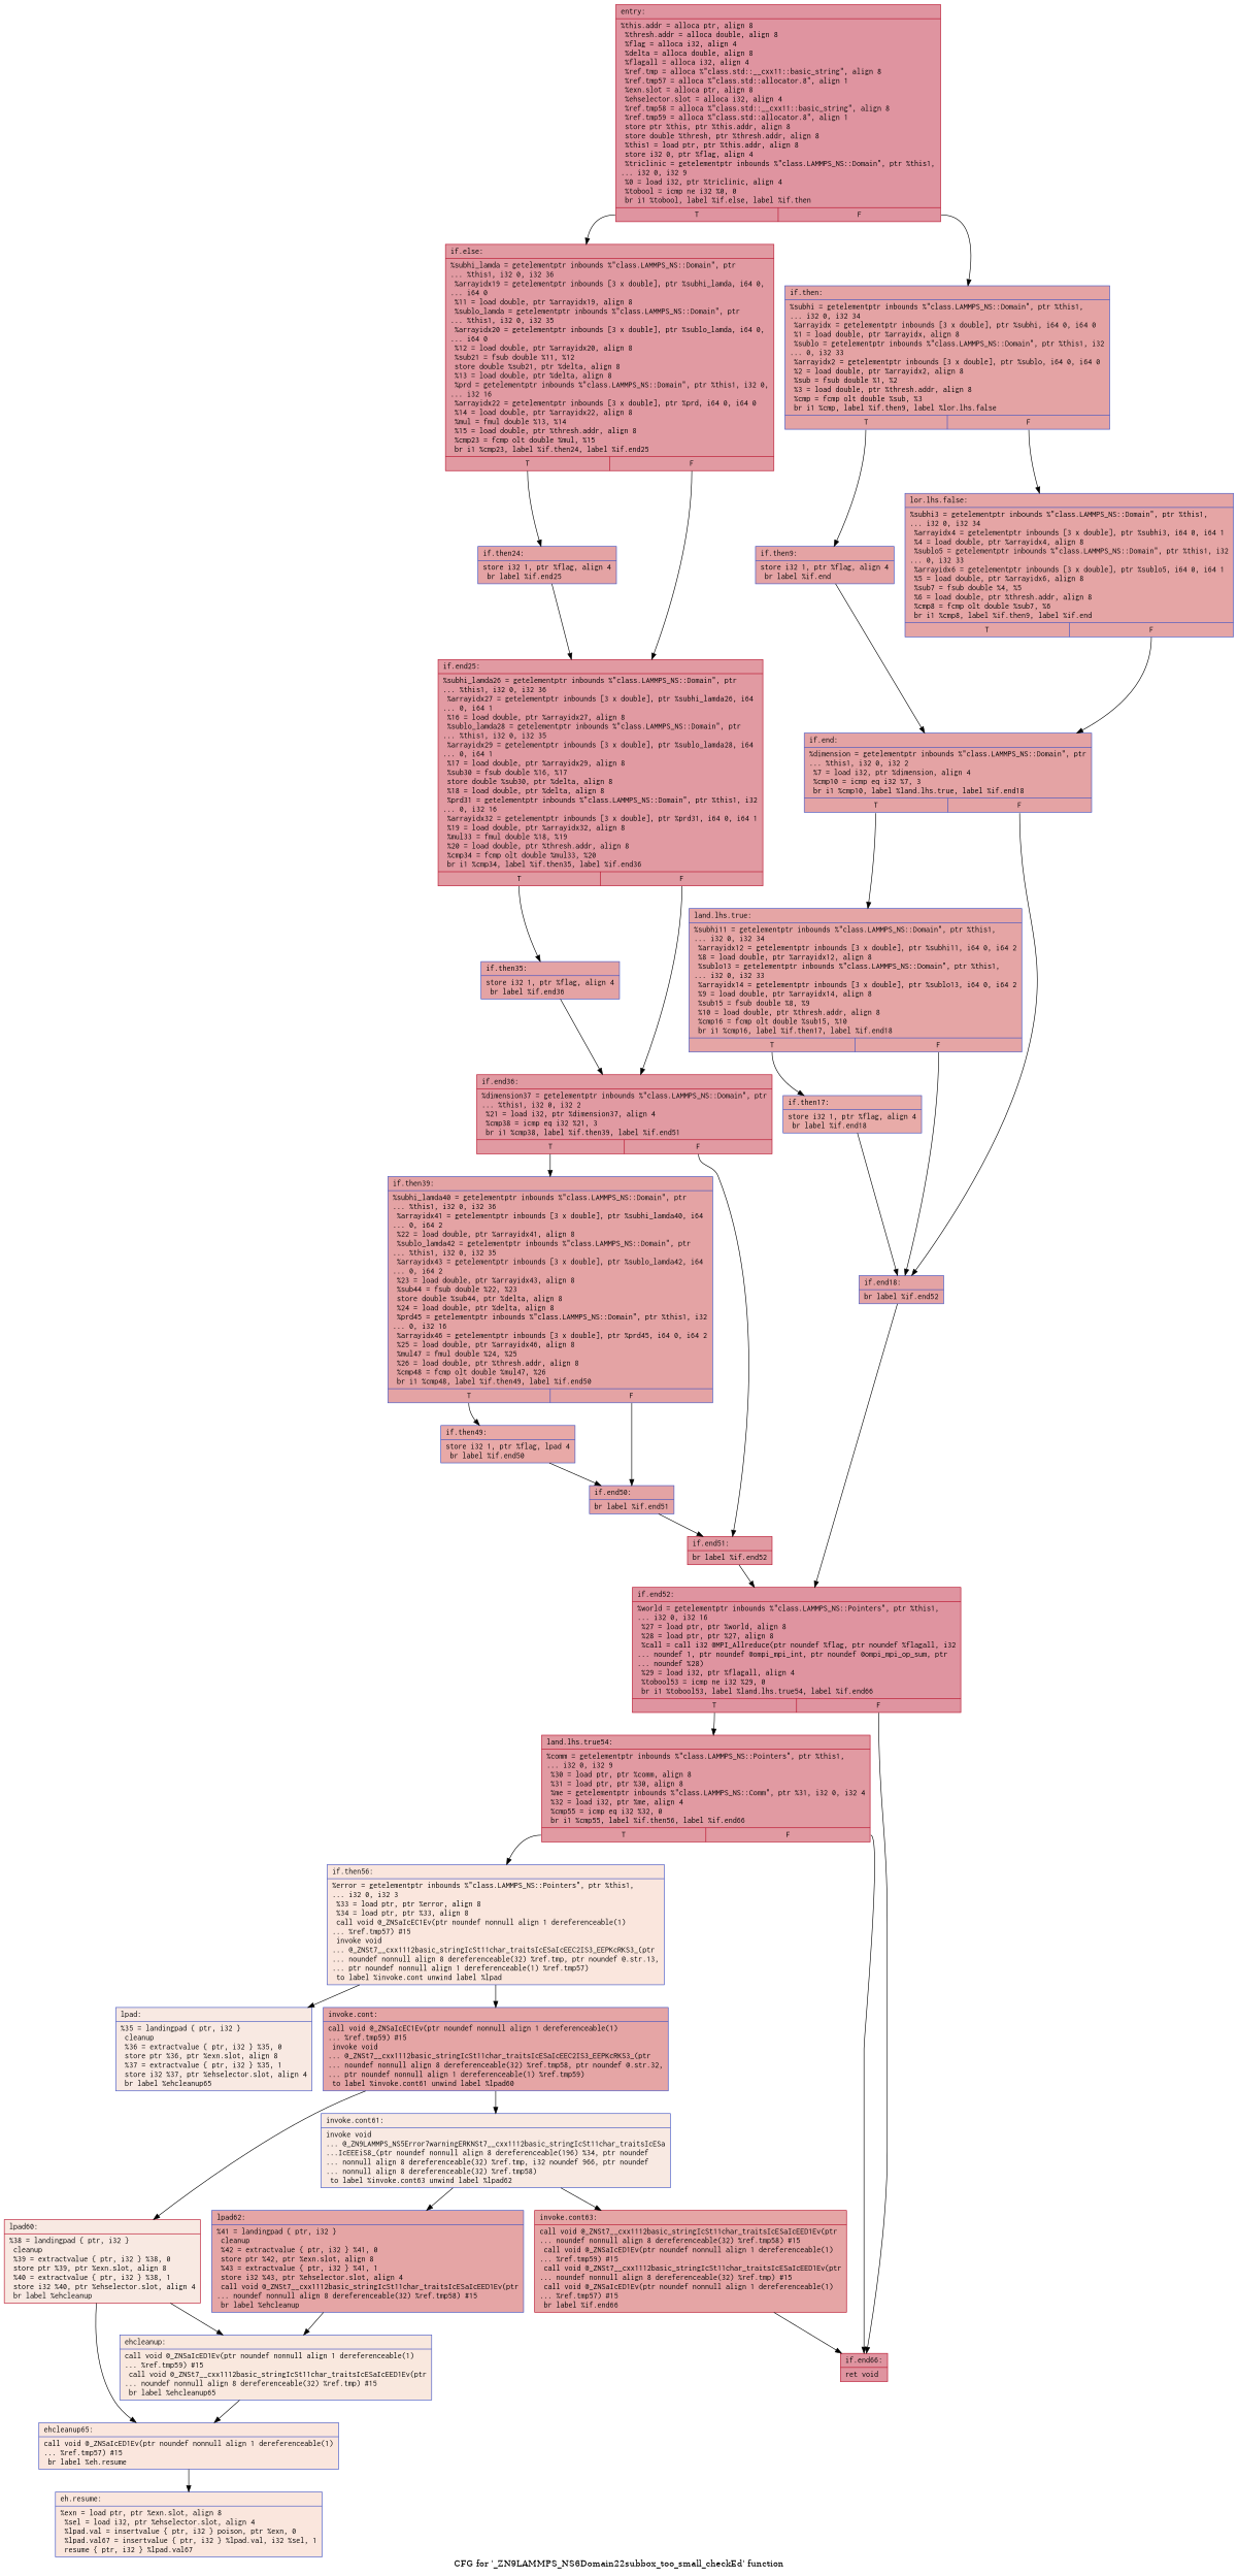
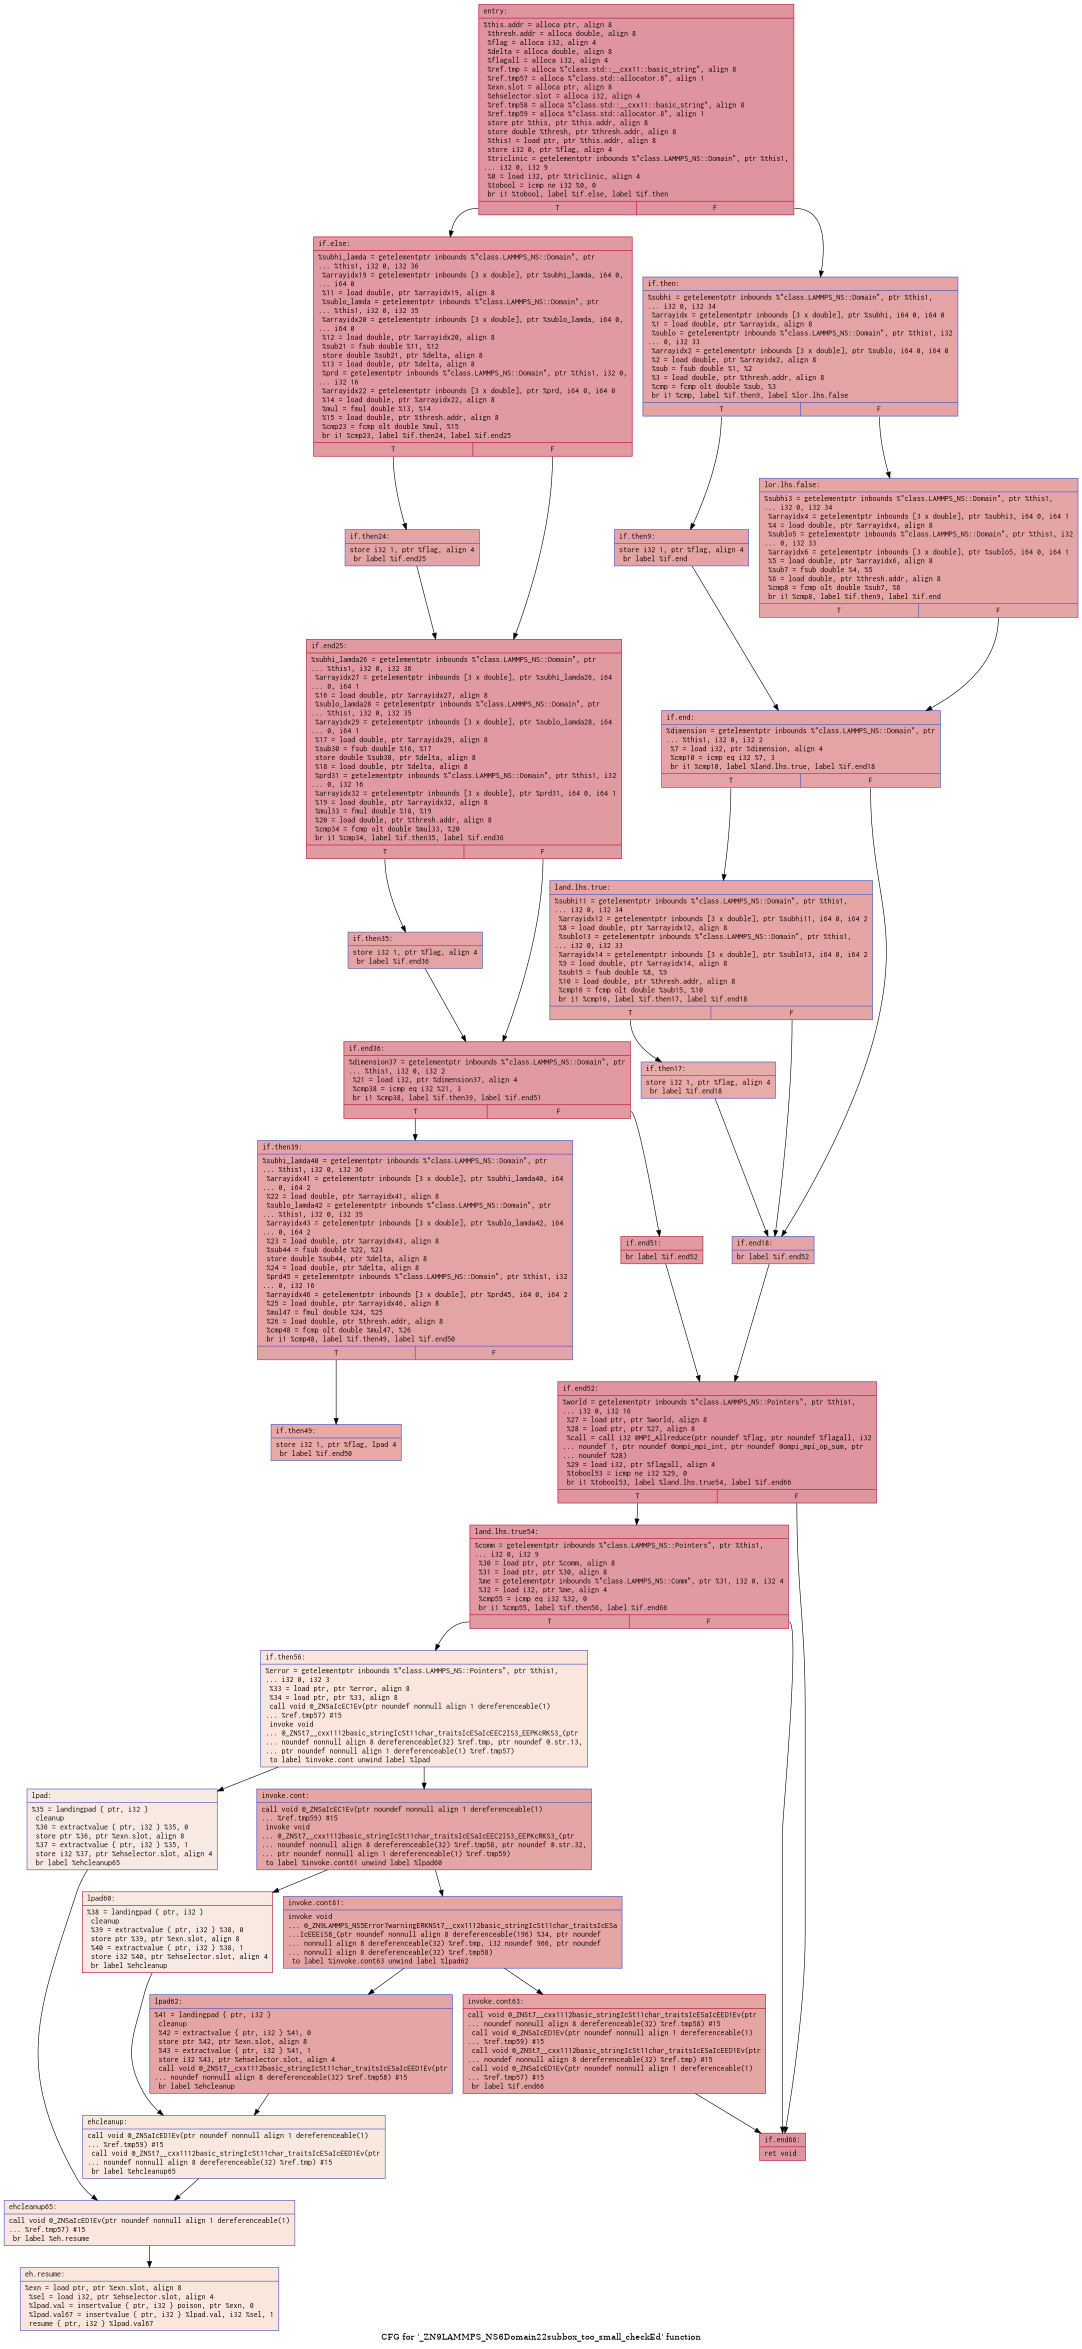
  digraph {
    label="CFG for '_ZN9LAMMPS_NS6Domain22subbox_too_small_checkEd' function"
    node [color="#3d50c3ff" fillcolor="#c32e3170" fontname=Courier shape=record style=filled]
    n1 [color="#b70d28ff" fillcolor="#b70d2870" label="{entry:\l|  %this.addr = alloca ptr, align 8\l  %thresh.addr = alloca double, align 8\l  %flag = alloca i32, align 4\l  %delta = alloca double, align 8\l  %flagall = alloca i32, align 4\l  %ref.tmp = alloca %\"class.std::__cxx11::basic_string\", align 8\l  %ref.tmp57 = alloca %\"class.std::allocator.8\", align 1\l  %exn.slot = alloca ptr, align 8\l  %ehselector.slot = alloca i32, align 4\l  %ref.tmp58 = alloca %\"class.std::__cxx11::basic_string\", align 8\l  %ref.tmp59 = alloca %\"class.std::allocator.8\", align 1\l  store ptr %this, ptr %this.addr, align 8\l  store double %thresh, ptr %thresh.addr, align 8\l  %this1 = load ptr, ptr %this.addr, align 8\l  store i32 0, ptr %flag, align 4\l  %triclinic = getelementptr inbounds %\"class.LAMMPS_NS::Domain\", ptr %this1,\l... i32 0, i32 9\l  %0 = load i32, ptr %triclinic, align 4\l  %tobool = icmp ne i32 %0, 0\l  br i1 %tobool, label %if.else, label %if.then\l|{<s0>T|<s1>F}}"]
    n2 [color="#b70d28ff" fillcolor="#bb1b2c70" label="{if.else:\l|  %subhi_lamda = getelementptr inbounds %\"class.LAMMPS_NS::Domain\", ptr\l... %this1, i32 0, i32 36\l  %arrayidx19 = getelementptr inbounds [3 x double], ptr %subhi_lamda, i64 0,\l... i64 0\l  %11 = load double, ptr %arrayidx19, align 8\l  %sublo_lamda = getelementptr inbounds %\"class.LAMMPS_NS::Domain\", ptr\l... %this1, i32 0, i32 35\l  %arrayidx20 = getelementptr inbounds [3 x double], ptr %sublo_lamda, i64 0,\l... i64 0\l  %12 = load double, ptr %arrayidx20, align 8\l  %sub21 = fsub double %11, %12\l  store double %sub21, ptr %delta, align 8\l  %13 = load double, ptr %delta, align 8\l  %prd = getelementptr inbounds %\"class.LAMMPS_NS::Domain\", ptr %this1, i32 0,\l... i32 16\l  %arrayidx22 = getelementptr inbounds [3 x double], ptr %prd, i64 0, i64 0\l  %14 = load double, ptr %arrayidx22, align 8\l  %mul = fmul double %13, %14\l  %15 = load double, ptr %thresh.addr, align 8\l  %cmp23 = fcmp olt double %mul, %15\l  br i1 %cmp23, label %if.then24, label %if.end25\l|{<s0>T|<s1>F}}"]
    n3 [label="{if.then:\l|  %subhi = getelementptr inbounds %\"class.LAMMPS_NS::Domain\", ptr %this1,\l... i32 0, i32 34\l  %arrayidx = getelementptr inbounds [3 x double], ptr %subhi, i64 0, i64 0\l  %1 = load double, ptr %arrayidx, align 8\l  %sublo = getelementptr inbounds %\"class.LAMMPS_NS::Domain\", ptr %this1, i32\l... 0, i32 33\l  %arrayidx2 = getelementptr inbounds [3 x double], ptr %sublo, i64 0, i64 0\l  %2 = load double, ptr %arrayidx2, align 8\l  %sub = fsub double %1, %2\l  %3 = load double, ptr %thresh.addr, align 8\l  %cmp = fcmp olt double %sub, %3\l  br i1 %cmp, label %if.then9, label %lor.lhs.false\l|{<s0>T|<s1>F}}"]
    n4 [label="{if.then24:\l|  store i32 1, ptr %flag, align 4\l  br label %if.end25\l}"]
    n5 [color="#b70d28ff" fillcolor="#bb1b2c70" label="{if.end25:\l|  %subhi_lamda26 = getelementptr inbounds %\"class.LAMMPS_NS::Domain\", ptr\l... %this1, i32 0, i32 36\l  %arrayidx27 = getelementptr inbounds [3 x double], ptr %subhi_lamda26, i64\l... 0, i64 1\l  %16 = load double, ptr %arrayidx27, align 8\l  %sublo_lamda28 = getelementptr inbounds %\"class.LAMMPS_NS::Domain\", ptr\l... %this1, i32 0, i32 35\l  %arrayidx29 = getelementptr inbounds [3 x double], ptr %sublo_lamda28, i64\l... 0, i64 1\l  %17 = load double, ptr %arrayidx29, align 8\l  %sub30 = fsub double %16, %17\l  store double %sub30, ptr %delta, align 8\l  %18 = load double, ptr %delta, align 8\l  %prd31 = getelementptr inbounds %\"class.LAMMPS_NS::Domain\", ptr %this1, i32\l... 0, i32 16\l  %arrayidx32 = getelementptr inbounds [3 x double], ptr %prd31, i64 0, i64 1\l  %19 = load double, ptr %arrayidx32, align 8\l  %mul33 = fmul double %18, %19\l  %20 = load double, ptr %thresh.addr, align 8\l  %cmp34 = fcmp olt double %mul33, %20\l  br i1 %cmp34, label %if.then35, label %if.end36\l|{<s0>T|<s1>F}}"]
    n6 [label="{if.then9:\l|  store i32 1, ptr %flag, align 4\l  br label %if.end\l}"]
    n7 [fillcolor="#c5333470" label="{lor.lhs.false:\l|  %subhi3 = getelementptr inbounds %\"class.LAMMPS_NS::Domain\", ptr %this1,\l... i32 0, i32 34\l  %arrayidx4 = getelementptr inbounds [3 x double], ptr %subhi3, i64 0, i64 1\l  %4 = load double, ptr %arrayidx4, align 8\l  %sublo5 = getelementptr inbounds %\"class.LAMMPS_NS::Domain\", ptr %this1, i32\l... 0, i32 33\l  %arrayidx6 = getelementptr inbounds [3 x double], ptr %sublo5, i64 0, i64 1\l  %5 = load double, ptr %arrayidx6, align 8\l  %sub7 = fsub double %4, %5\l  %6 = load double, ptr %thresh.addr, align 8\l  %cmp8 = fcmp olt double %sub7, %6\l  br i1 %cmp8, label %if.then9, label %if.end\l|{<s0>T|<s1>F}}"]
    n8 [label="{if.then35:\l|  store i32 1, ptr %flag, align 4\l  br label %if.end36\l}"]
    n9 [color="#b70d28ff" fillcolor="#bb1b2c70" label="{if.end36:\l|  %dimension37 = getelementptr inbounds %\"class.LAMMPS_NS::Domain\", ptr\l... %this1, i32 0, i32 2\l  %21 = load i32, ptr %dimension37, align 4\l  %cmp38 = icmp eq i32 %21, 3\l  br i1 %cmp38, label %if.then39, label %if.end51\l|{<s0>T|<s1>F}}"]
    n10 [label="{if.end:\l|  %dimension = getelementptr inbounds %\"class.LAMMPS_NS::Domain\", ptr\l... %this1, i32 0, i32 2\l  %7 = load i32, ptr %dimension, align 4\l  %cmp10 = icmp eq i32 %7, 3\l  br i1 %cmp10, label %land.lhs.true, label %if.end18\l|{<s0>T|<s1>F}}"]
    n11 [fillcolor="#c5333470" label="{land.lhs.true:\l|  %subhi11 = getelementptr inbounds %\"class.LAMMPS_NS::Domain\", ptr %this1,\l... i32 0, i32 34\l  %arrayidx12 = getelementptr inbounds [3 x double], ptr %subhi11, i64 0, i64 2\l  %8 = load double, ptr %arrayidx12, align 8\l  %sublo13 = getelementptr inbounds %\"class.LAMMPS_NS::Domain\", ptr %this1,\l... i32 0, i32 33\l  %arrayidx14 = getelementptr inbounds [3 x double], ptr %sublo13, i64 0, i64 2\l  %9 = load double, ptr %arrayidx14, align 8\l  %sub15 = fsub double %8, %9\l  %10 = load double, ptr %thresh.addr, align 8\l  %cmp16 = fcmp olt double %sub15, %10\l  br i1 %cmp16, label %if.then17, label %if.end18\l|{<s0>T|<s1>F}}"]
    n12 [label="{if.end18:\l|  br label %if.end52\l}"]
    n13 [fillcolor="#cc403a70" label="{if.then17:\l|  store i32 1, ptr %flag, align 4\l  br label %if.end18\l}"]
    n14 [color="#b70d28ff" fillcolor="#b70d2870" label="{if.end52:\l|  %world = getelementptr inbounds %\"class.LAMMPS_NS::Pointers\", ptr %this1,\l... i32 0, i32 16\l  %27 = load ptr, ptr %world, align 8\l  %28 = load ptr, ptr %27, align 8\l  %call = call i32 @MPI_Allreduce(ptr noundef %flag, ptr noundef %flagall, i32\l... noundef 1, ptr noundef @ompi_mpi_int, ptr noundef @ompi_mpi_op_sum, ptr\l... noundef %28)\l  %29 = load i32, ptr %flagall, align 4\l  %tobool53 = icmp ne i32 %29, 0\l  br i1 %tobool53, label %land.lhs.true54, label %if.end66\l|{<s0>T|<s1>F}}"]
    n15 [color="#b70d28ff" fillcolor="#bb1b2c70" label="{land.lhs.true54:\l|  %comm = getelementptr inbounds %\"class.LAMMPS_NS::Pointers\", ptr %this1,\l... i32 0, i32 9\l  %30 = load ptr, ptr %comm, align 8\l  %31 = load ptr, ptr %30, align 8\l  %me = getelementptr inbounds %\"class.LAMMPS_NS::Comm\", ptr %31, i32 0, i32 4\l  %32 = load i32, ptr %me, align 4\l  %cmp55 = icmp eq i32 %32, 0\l  br i1 %cmp55, label %if.then56, label %if.end66\l|{<s0>T|<s1>F}}"]
    n16 [color="#b70d28ff" fillcolor="#b70d2870" label="{if.end66:\l|  ret void\l}"]
    n17 [fillcolor="#f3c7b170" label="{if.then56:\l|  %error = getelementptr inbounds %\"class.LAMMPS_NS::Pointers\", ptr %this1,\l... i32 0, i32 3\l  %33 = load ptr, ptr %error, align 8\l  %34 = load ptr, ptr %33, align 8\l  call void @_ZNSaIcEC1Ev(ptr noundef nonnull align 1 dereferenceable(1)\l... %ref.tmp57) #15\l  invoke void\l... @_ZNSt7__cxx1112basic_stringIcSt11char_traitsIcESaIcEEC2IS3_EEPKcRKS3_(ptr\l... noundef nonnull align 8 dereferenceable(32) %ref.tmp, ptr noundef @.str.13,\l... ptr noundef nonnull align 1 dereferenceable(1) %ref.tmp57)\l          to label %invoke.cont unwind label %lpad\l}"]
    n18 [label="{if.then39:\l|  %subhi_lamda40 = getelementptr inbounds %\"class.LAMMPS_NS::Domain\", ptr\l... %this1, i32 0, i32 36\l  %arrayidx41 = getelementptr inbounds [3 x double], ptr %subhi_lamda40, i64\l... 0, i64 2\l  %22 = load double, ptr %arrayidx41, align 8\l  %sublo_lamda42 = getelementptr inbounds %\"class.LAMMPS_NS::Domain\", ptr\l... %this1, i32 0, i32 35\l  %arrayidx43 = getelementptr inbounds [3 x double], ptr %sublo_lamda42, i64\l... 0, i64 2\l  %23 = load double, ptr %arrayidx43, align 8\l  %sub44 = fsub double %22, %23\l  store double %sub44, ptr %delta, align 8\l  %24 = load double, ptr %delta, align 8\l  %prd45 = getelementptr inbounds %\"class.LAMMPS_NS::Domain\", ptr %this1, i32\l... 0, i32 16\l  %arrayidx46 = getelementptr inbounds [3 x double], ptr %prd45, i64 0, i64 2\l  %25 = load double, ptr %arrayidx46, align 8\l  %mul47 = fmul double %24, %25\l  %26 = load double, ptr %thresh.addr, align 8\l  %cmp48 = fcmp olt double %mul47, %26\l  br i1 %cmp48, label %if.then49, label %if.end50\l|{<s0>T|<s1>F}}"]
    n19 [color="#b70d28ff" fillcolor="#bb1b2c70" label="{if.end51:\l|  br label %if.end52\l}"]
    n20 [fillcolor="#ca3b3770" label="{if.then49:\l|  store i32 1, ptr %flag, lpad 4\l  br label %if.end50\l}"]
-   n21 [label="{if.end50:\l|  br label %if.end51\l}"]
    n22 [fillcolor="#c5333470" label="{invoke.cont:\l|  call void @_ZNSaIcEC1Ev(ptr noundef nonnull align 1 dereferenceable(1)\l... %ref.tmp59) #15\l  invoke void\l... @_ZNSt7__cxx1112basic_stringIcSt11char_traitsIcESaIcEEC2IS3_EEPKcRKS3_(ptr\l... noundef nonnull align 8 dereferenceable(32) %ref.tmp58, ptr noundef @.str.32,\l... ptr noundef nonnull align 1 dereferenceable(1) %ref.tmp59)\l          to label %invoke.cont61 unwind label %lpad60\l}"]
    n23 [fillcolor="#efcebd70" label="{lpad:\l|  %35 = landingpad \{ ptr, i32 \}\l          cleanup\l  %36 = extractvalue \{ ptr, i32 \} %35, 0\l  store ptr %36, ptr %exn.slot, align 8\l  %37 = extractvalue \{ ptr, i32 \} %35, 1\l  store i32 %37, ptr %ehselector.slot, align 4\l  br label %ehcleanup65\l}"]
-   n24 [fillcolor="#efcebd70" label="{invoke.cont61:\l|  invoke void\l... @_ZN9LAMMPS_NS5Error7warningERKNSt7__cxx1112basic_stringIcSt11char_traitsIcESa\l...IcEEEiS8_(ptr noundef nonnull align 8 dereferenceable(196) %34, ptr noundef\l... nonnull align 8 dereferenceable(32) %ref.tmp, i32 noundef 966, ptr noundef\l... nonnull align 8 dereferenceable(32) %ref.tmp58)\l          to label %invoke.cont63 unwind label %lpad62\l}"]
+   n24 [fillcolor="#c5333470" label="{invoke.cont61:\l|  invoke void\l... @_ZN9LAMMPS_NS5Error7warningERKNSt7__cxx1112basic_stringIcSt11char_traitsIcESa\l...IcEEEiS8_(ptr noundef nonnull align 8 dereferenceable(196) %34, ptr noundef\l... nonnull align 8 dereferenceable(32) %ref.tmp, i32 noundef 966, ptr noundef\l... nonnull align 8 dereferenceable(32) %ref.tmp58)\l          to label %invoke.cont63 unwind label %lpad62\l}"]
    n25 [color="#b70d28ff" fillcolor="#efcebd70" label="{lpad60:\l|  %38 = landingpad \{ ptr, i32 \}\l          cleanup\l  %39 = extractvalue \{ ptr, i32 \} %38, 0\l  store ptr %39, ptr %exn.slot, align 8\l  %40 = extractvalue \{ ptr, i32 \} %38, 1\l  store i32 %40, ptr %ehselector.slot, align 4\l  br label %ehcleanup\l}"]
    n26 [fillcolor="#f3c7b170" label="{ehcleanup65:\l|  call void @_ZNSaIcED1Ev(ptr noundef nonnull align 1 dereferenceable(1)\l... %ref.tmp57) #15\l  br label %eh.resume\l}"]
    n27 [color="#b70d28ff" fillcolor="#c5333470" label="{invoke.cont63:\l|  call void @_ZNSt7__cxx1112basic_stringIcSt11char_traitsIcESaIcEED1Ev(ptr\l... noundef nonnull align 8 dereferenceable(32) %ref.tmp58) #15\l  call void @_ZNSaIcED1Ev(ptr noundef nonnull align 1 dereferenceable(1)\l... %ref.tmp59) #15\l  call void @_ZNSt7__cxx1112basic_stringIcSt11char_traitsIcESaIcEED1Ev(ptr\l... noundef nonnull align 8 dereferenceable(32) %ref.tmp) #15\l  call void @_ZNSaIcED1Ev(ptr noundef nonnull align 1 dereferenceable(1)\l... %ref.tmp57) #15\l  br label %if.end66\l}"]
    n28 [fillcolor="#c5333470" label="{lpad62:\l|  %41 = landingpad \{ ptr, i32 \}\l          cleanup\l  %42 = extractvalue \{ ptr, i32 \} %41, 0\l  store ptr %42, ptr %exn.slot, align 8\l  %43 = extractvalue \{ ptr, i32 \} %41, 1\l  store i32 %43, ptr %ehselector.slot, align 4\l  call void @_ZNSt7__cxx1112basic_stringIcSt11char_traitsIcESaIcEED1Ev(ptr\l... noundef nonnull align 8 dereferenceable(32) %ref.tmp58) #15\l  br label %ehcleanup\l}"]
    n29 [fillcolor="#f2cab570" label="{ehcleanup:\l|  call void @_ZNSaIcED1Ev(ptr noundef nonnull align 1 dereferenceable(1)\l... %ref.tmp59) #15\l  call void @_ZNSt7__cxx1112basic_stringIcSt11char_traitsIcESaIcEED1Ev(ptr\l... noundef nonnull align 8 dereferenceable(32) %ref.tmp) #15\l  br label %ehcleanup65\l}"]
    n30 [fillcolor="#f3c7b170" label="{eh.resume:\l|  %exn = load ptr, ptr %exn.slot, align 8\l  %sel = load i32, ptr %ehselector.slot, align 4\l  %lpad.val = insertvalue \{ ptr, i32 \} poison, ptr %exn, 0\l  %lpad.val67 = insertvalue \{ ptr, i32 \} %lpad.val, i32 %sel, 1\l  resume \{ ptr, i32 \} %lpad.val67\l}"]
    n1 -> n2 [tailport=s0]
    n1 -> n3 [tailport=s1]
    n2 -> n4 [tailport=s0]
    n2 -> n5 [tailport=s1]
    n3 -> n6 [tailport=s0]
    n3 -> n7 [tailport=s1]
    n4 -> n5
    n5 -> n8 [tailport=s0]
    n5 -> n9 [tailport=s1]
    n6 -> n10
    n7 -> n10 [tailport=s1]
    n8 -> n9
    n9 -> n18 [tailport=s0]
    n9 -> n19 [tailport=s1]
    n10 -> n11 [tailport=s0]
    n10 -> n12 [tailport=s1]
    n11 -> n12 [tailport=s1]
    n11 -> n13 [tailport=s0]
    n12 -> n14
    n13 -> n12
    n14 -> n15 [tailport=s0]
    n14 -> n16 [tailport=s1]
    n15 -> n16 [tailport=s1]
    n15 -> n17 [tailport=s0]
    n17 -> n22
    n17 -> n23
    n18 -> n20 [tailport=s0]
-   n18 -> n21 [tailport=s1]
    n19 -> n14
-   n20 -> n21
-   n21 -> n19
    n22 -> n24
    n22 -> n25
-   n25 -> n26
+   n23 -> n26
    n24 -> n27
    n24 -> n28
    n25 -> n29
    n26 -> n30
    n27 -> n16
    n28 -> n29
    n29 -> n26
  }
